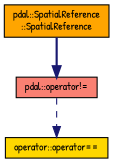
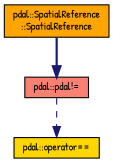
  digraph {
    fontname="Patrick Hand"
    rankdir=TB
    node [color=black fontname="Patrick Hand" fontsize=10 shape=record style=filled]
    edge [arrowhead=normal color=midnightblue fontname="Patrick Hand" fontsize=10 labelfontname=Helvetica labelfontsize=10]
    n1 [fillcolor=orange fontcolor=black height=0.2 label="pdal::SpatialReference\l::SpatialReference" width=0.4]
-   n2 [fillcolor=salmon height=0.2 label="pdal::operator!=" width=0.4]
-   n3 [fillcolor=gold height=0.2 label="operator::operator==" width=0.4]
+   n2 [fillcolor=salmon height=0.2 label="pdal::pdal!=" width=0.4]
+   n3 [fillcolor=gold height=0.2 label="pdal::operator==" width=0.4]
    n1 -> n2 [style=bold]
    n2 -> n3 [style=dashed]
  }
